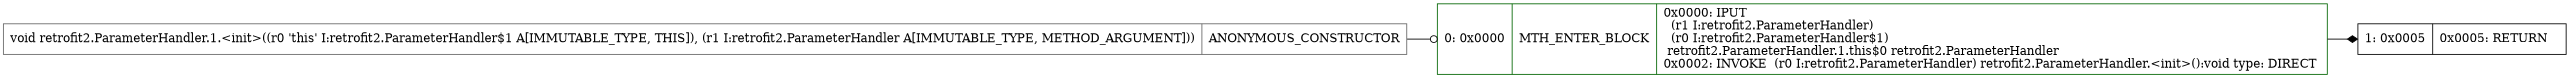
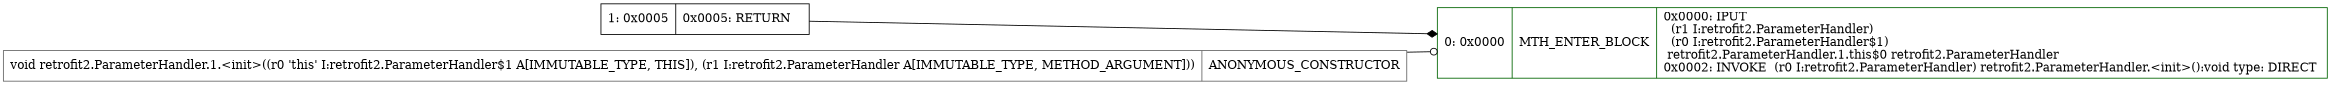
  digraph {
    rankdir=LR
    node [shape=record]
    n1 [label="{0\:\ 0x0000|MTH_ENTER_BLOCK\l|0x0000: IPUT  \l  (r1 I:retrofit2.ParameterHandler)\l  (r0 I:retrofit2.ParameterHandler$1)\l retrofit2.ParameterHandler.1.this$0 retrofit2.ParameterHandler \l0x0002: INVOKE  (r0 I:retrofit2.ParameterHandler) retrofit2.ParameterHandler.\<init\>():void type: DIRECT \l}" color=darkgreen]
    n2 [label="{1\:\ 0x0005|0x0005: RETURN   \l}" color=black]
    n3 [label="{void retrofit2.ParameterHandler.1.\<init\>((r0 'this' I:retrofit2.ParameterHandler$1 A[IMMUTABLE_TYPE, THIS]), (r1 I:retrofit2.ParameterHandler A[IMMUTABLE_TYPE, METHOD_ARGUMENT]))  | ANONYMOUS_CONSTRUCTOR\l}" color=gray40]
-   n1 -> n2 [arrowhead=diamond]
+   n2 -> n1 [arrowhead=diamond]
    n3 -> n1 [arrowhead=odot]
  }
